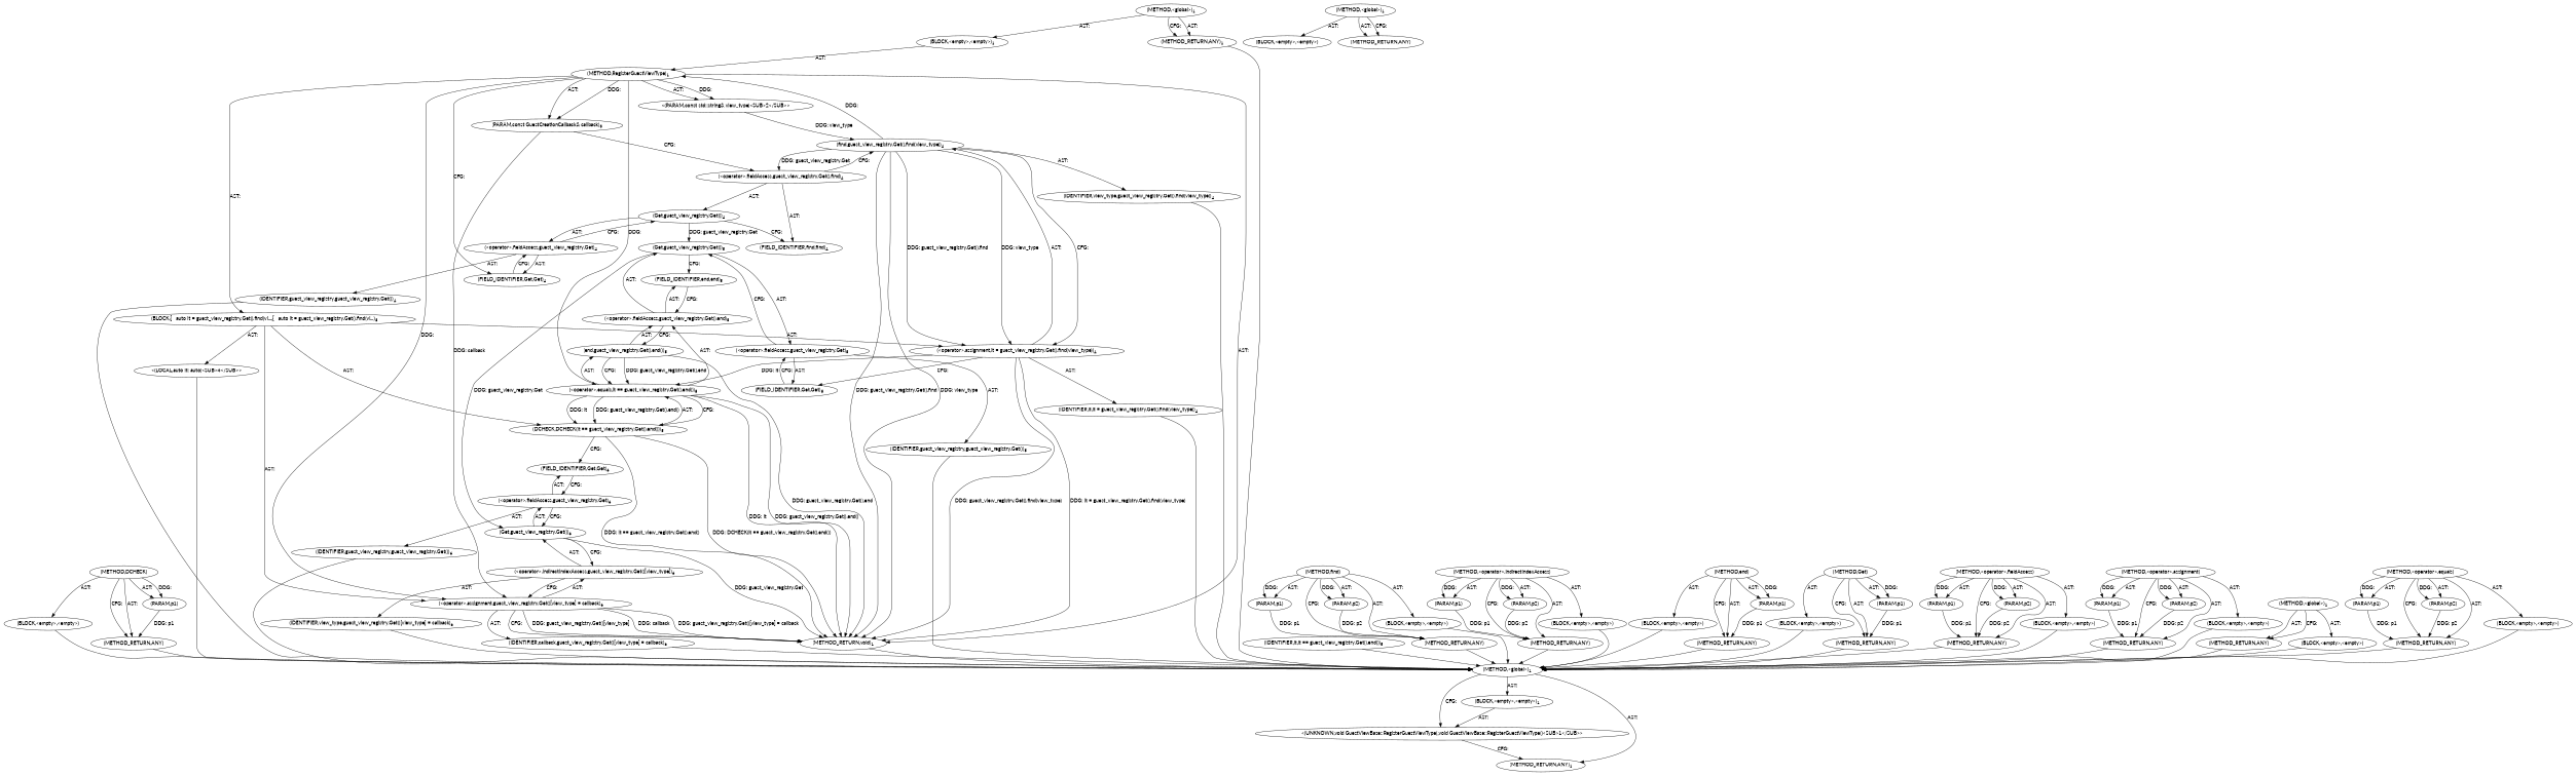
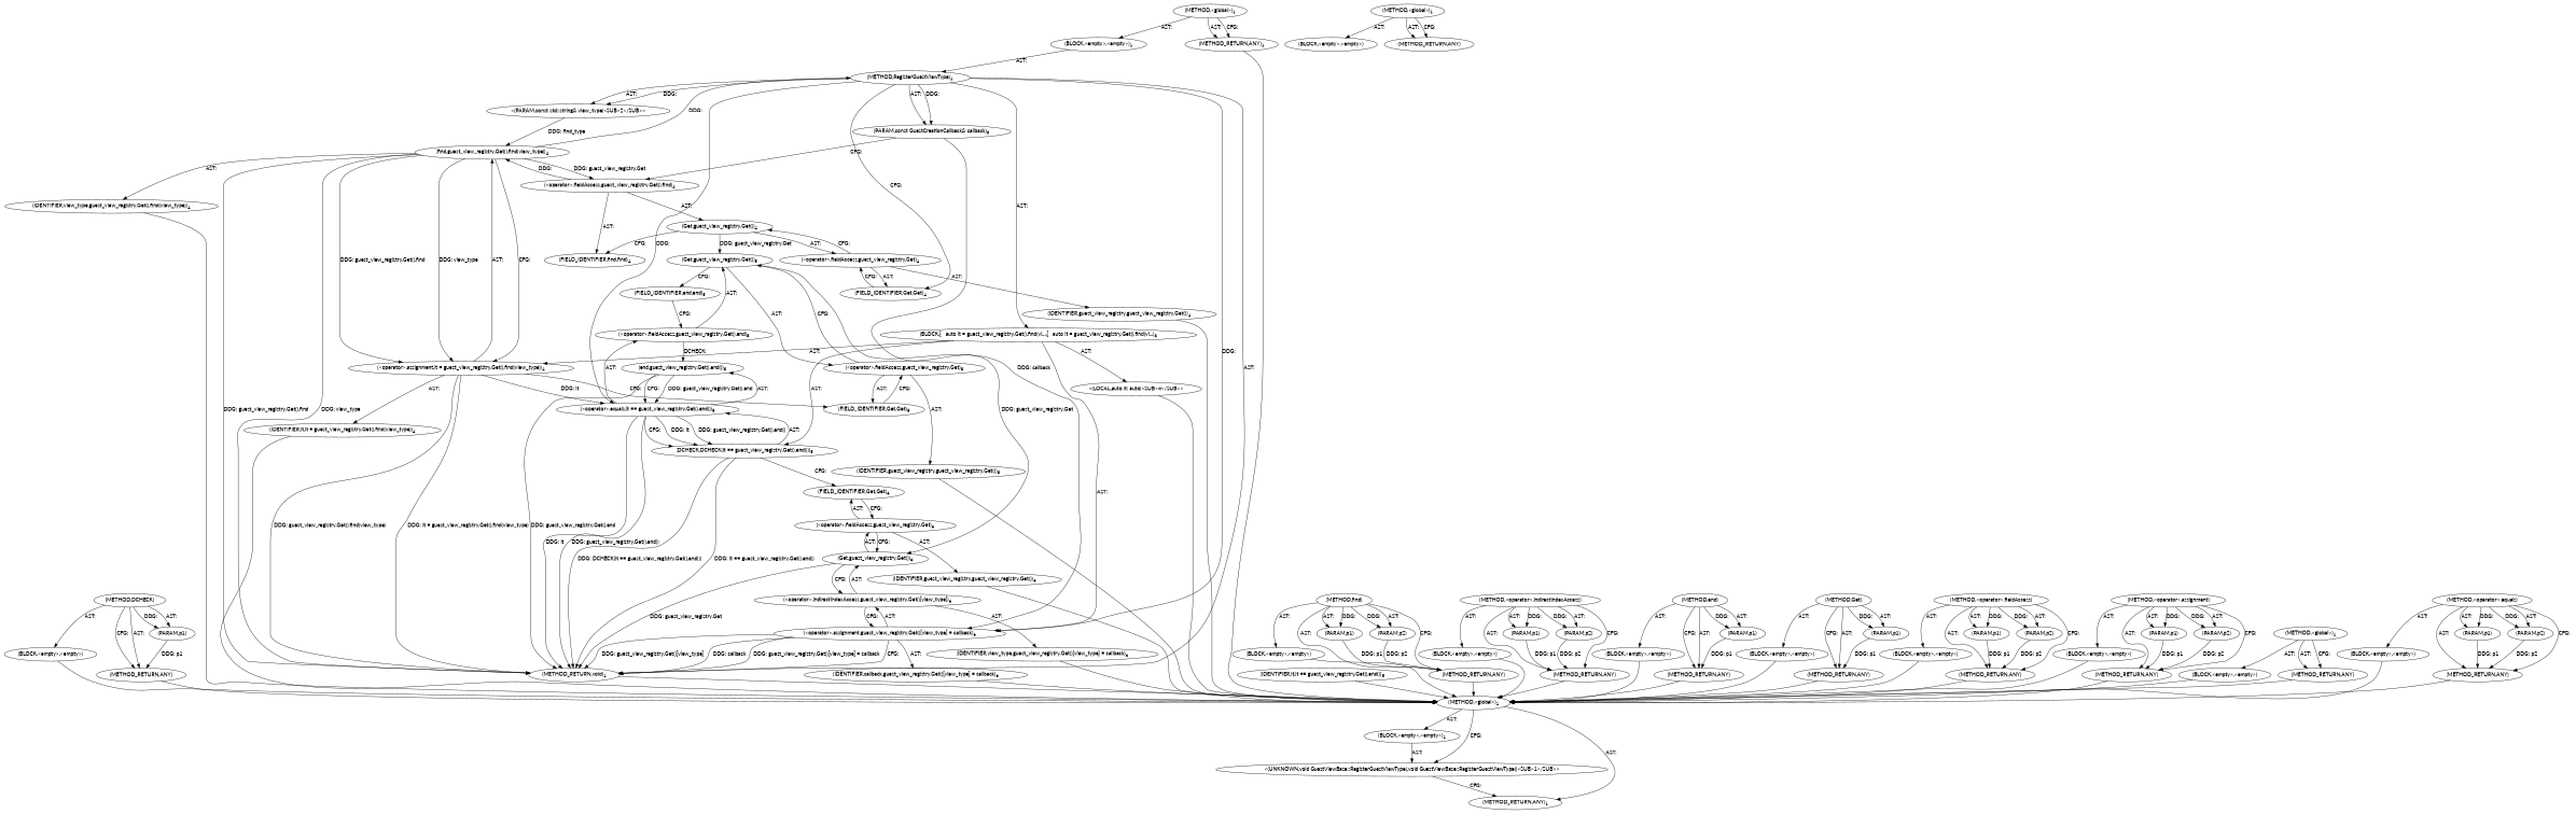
  digraph {
    fontname=Lato
    node [fontname=Lato]
    edge [fontname=Lato]
    n1 [label=<(METHOD,DCHECK)>]
    n2 [label=<(PARAM,p1)>]
    n3 [label=<(BLOCK,&lt;empty&gt;,&lt;empty&gt;)>]
    n4 [label=<(METHOD_RETURN,ANY)>]
    n5 [label=<(METHOD,&lt;global&gt;)<SUB>1</SUB>>]
    n6 [label=<(BLOCK,&lt;empty&gt;,&lt;empty&gt;)<SUB>1</SUB>>]
    n7 [label="<(UNKNOWN,void GuestViewBase::RegisterGuestViewType(,void GuestViewBase::RegisterGuestViewType()<SUB>1</SUB>>"]
    n8 [label=<(METHOD_RETURN,ANY)<SUB>1</SUB>>]
    n9 [label=<(METHOD,&lt;global&gt;)<SUB>1</SUB>>]
    n10 [label=<(BLOCK,&lt;empty&gt;,&lt;empty&gt;)<SUB>1</SUB>>]
    n11 [label=<(METHOD_RETURN,ANY)<SUB>1</SUB>>]
    n12 [label=<(METHOD,RegisterGuestViewType)<SUB>1</SUB>>]
    n13 [label="<(PARAM,const std::string&amp; view_type)<SUB>2</SUB>>"]
    n14 [label=<(PARAM,const GuestCreationCallback&amp; callback)<SUB>3</SUB>>]
    n15 [label=<(BLOCK,{   auto it = guest_view_registry.Get().find(vi...,{   auto it = guest_view_registry.Get().find(vi...)<SUB>3</SUB>>]
    n16 [label=<(FIELD_IDENTIFIER,Get,Get)<SUB>4</SUB>>]
    n17 [label=<(&lt;operator&gt;.equals,it == guest_view_registry.Get().end())<SUB>5</SUB>>]
    n18 [label=<(&lt;operator&gt;.assignment,guest_view_registry.Get()[view_type] = callback)<SUB>6</SUB>>]
    n19 [label=<(METHOD_RETURN,void)<SUB>1</SUB>>]
    n20 [label=<(find,guest_view_registry.Get().find(view_type))<SUB>4</SUB>>]
    n21 [label=<(&lt;operator&gt;.fieldAccess,guest_view_registry.Get().find)<SUB>4</SUB>>]
    n22 [label="<(LOCAL,auto it: auto)<SUB>4</SUB>>"]
    n23 [label=<(&lt;operator&gt;.assignment,it = guest_view_registry.Get().find(view_type))<SUB>4</SUB>>]
    n24 [label=<(DCHECK,DCHECK(it == guest_view_registry.Get().end()))<SUB>5</SUB>>]
    n25 [label=<(IDENTIFIER,view_type,guest_view_registry.Get().find(view_type))<SUB>4</SUB>>]
    n26 [label=<(&lt;operator&gt;.fieldAccess,guest_view_registry.Get)<SUB>4</SUB>>]
    n27 [label=<(end,guest_view_registry.Get().end())<SUB>5</SUB>>]
    n28 [label=<(&lt;operator&gt;.fieldAccess,guest_view_registry.Get().end)<SUB>5</SUB>>]
    n29 [label=<(&lt;operator&gt;.indirectIndexAccess,guest_view_registry.Get()[view_type])<SUB>6</SUB>>]
    n30 [label=<(IDENTIFIER,callback,guest_view_registry.Get()[view_type] = callback)<SUB>6</SUB>>]
    n31 [label=<(IDENTIFIER,it,it = guest_view_registry.Get().find(view_type))<SUB>4</SUB>>]
    n32 [label=<(FIELD_IDENTIFIER,Get,Get)<SUB>5</SUB>>]
    n33 [label=<(FIELD_IDENTIFIER,Get,Get)<SUB>6</SUB>>]
    n34 [label=<(&lt;operator&gt;.fieldAccess,guest_view_registry.Get)<SUB>5</SUB>>]
    n35 [label=<(Get,guest_view_registry.Get())<SUB>4</SUB>>]
    n36 [label=<(FIELD_IDENTIFIER,find,find)<SUB>4</SUB>>]
    n37 [label=<(Get,guest_view_registry.Get())<SUB>5</SUB>>]
    n38 [label=<(IDENTIFIER,guest_view_registry,guest_view_registry.Get())<SUB>4</SUB>>]
    n39 [label=<(FIELD_IDENTIFIER,end,end)<SUB>5</SUB>>]
    n40 [label=<(Get,guest_view_registry.Get())<SUB>6</SUB>>]
    n41 [label=<(&lt;operator&gt;.fieldAccess,guest_view_registry.Get)<SUB>6</SUB>>]
    n42 [label=<(IDENTIFIER,it,it == guest_view_registry.Get().end())<SUB>5</SUB>>]
    n43 [label=<(IDENTIFIER,guest_view_registry,guest_view_registry.Get())<SUB>5</SUB>>]
    n44 [label=<(IDENTIFIER,view_type,guest_view_registry.Get()[view_type] = callback)<SUB>6</SUB>>]
    n45 [label=<(IDENTIFIER,guest_view_registry,guest_view_registry.Get())<SUB>6</SUB>>]
    n46 [label=<(METHOD,find)>]
    n47 [label=<(PARAM,p1)>]
    n48 [label=<(PARAM,p2)>]
    n49 [label=<(BLOCK,&lt;empty&gt;,&lt;empty&gt;)>]
    n50 [label=<(METHOD_RETURN,ANY)>]
    n51 [label=<(METHOD,&lt;operator&gt;.indirectIndexAccess)>]
    n52 [label=<(PARAM,p1)>]
    n53 [label=<(PARAM,p2)>]
    n54 [label=<(BLOCK,&lt;empty&gt;,&lt;empty&gt;)>]
    n55 [label=<(METHOD_RETURN,ANY)>]
    n56 [label=<(METHOD,end)>]
    n57 [label=<(PARAM,p1)>]
    n58 [label=<(BLOCK,&lt;empty&gt;,&lt;empty&gt;)>]
    n59 [label=<(METHOD_RETURN,ANY)>]
    n60 [label=<(METHOD,Get)>]
    n61 [label=<(PARAM,p1)>]
    n62 [label=<(BLOCK,&lt;empty&gt;,&lt;empty&gt;)>]
    n63 [label=<(METHOD_RETURN,ANY)>]
    n64 [label=<(METHOD,&lt;operator&gt;.fieldAccess)>]
    n65 [label=<(PARAM,p1)>]
    n66 [label=<(PARAM,p2)>]
    n67 [label=<(BLOCK,&lt;empty&gt;,&lt;empty&gt;)>]
    n68 [label=<(METHOD_RETURN,ANY)>]
    n69 [label=<(METHOD,&lt;operator&gt;.assignment)>]
    n70 [label=<(PARAM,p1)>]
    n71 [label=<(PARAM,p2)>]
    n72 [label=<(BLOCK,&lt;empty&gt;,&lt;empty&gt;)>]
    n73 [label=<(METHOD_RETURN,ANY)>]
    n74 [label=<(METHOD,&lt;global&gt;)<SUB>1</SUB>>]
    n75 [label=<(BLOCK,&lt;empty&gt;,&lt;empty&gt;)>]
    n76 [label=<(METHOD_RETURN,ANY)>]
    n77 [label=<(METHOD,&lt;operator&gt;.equals)>]
    n78 [label=<(PARAM,p1)>]
    n79 [label=<(PARAM,p2)>]
    n80 [label=<(BLOCK,&lt;empty&gt;,&lt;empty&gt;)>]
    n81 [label=<(METHOD_RETURN,ANY)>]
    n82 [label=<(METHOD,&lt;global&gt;)<SUB>1</SUB>>]
    n83 [label=<(BLOCK,&lt;empty&gt;,&lt;empty&gt;)>]
    n84 [label=<(METHOD_RETURN,ANY)>]
    n1 -> n2 [label="AST: "]
    n1 -> n2 [label="DDG: "]
    n1 -> n3 [label="AST: "]
    n1 -> n4 [label="AST: "]
    n1 -> n4 [label="CFG: "]
    n2 -> n4 [label="DDG: p1"]
    n3 -> n5
    n4 -> n5
    n5 -> n6 [label="AST: "]
    n5 -> n7 [label="CFG: "]
    n5 -> n8 [label="AST: "]
    n6 -> n7 [label="AST: "]
    n7 -> n8 [label="CFG: "]
    n9 -> n10 [label="AST: "]
    n9 -> n11 [label="AST: "]
    n9 -> n11 [label="CFG: "]
    n10 -> n12 [label="AST: "]
    n11 -> n5
    n12 -> n13 [label="AST: "]
    n12 -> n13 [label="DDG: "]
    n12 -> n14 [label="AST: "]
    n12 -> n14 [label="DDG: "]
    n12 -> n15 [label="AST: "]
    n12 -> n16 [label="CFG: "]
    n12 -> n17 [label="DDG: "]
    n12 -> n18 [label="DDG: "]
    n12 -> n19 [label="AST: "]
-   n13 -> n20 [label="DDG: view_type"]
+   n13 -> n20 [label="DDG: find_type"]
    n14 -> n18 [label="DDG: callback"]
    n14 -> n21 [label="CFG: "]
    n15 -> n18 [label="AST: "]
    n15 -> n22 [label="AST: "]
    n15 -> n23 [label="AST: "]
    n15 -> n24 [label="AST: "]
    n16 -> n26 [label="CFG: "]
    n17 -> n19 [label="DDG: it"]
    n17 -> n19 [label="DDG: guest_view_registry.Get().end()"]
    n17 -> n24 [label="CFG: "]
    n17 -> n24 [label="DDG: it"]
    n17 -> n24 [label="DDG: guest_view_registry.Get().end()"]
    n17 -> n27 [label="AST: "]
    n17 -> n28 [label="AST: "]
    n18 -> n19 [label="CFG: "]
    n18 -> n19 [label="DDG: guest_view_registry.Get()[view_type]"]
    n18 -> n19 [label="DDG: callback"]
    n18 -> n19 [label="DDG: guest_view_registry.Get()[view_type] = callback"]
    n18 -> n29 [label="AST: "]
    n18 -> n30 [label="AST: "]
    n19 -> n5
    n20 -> n12 [label="DDG: "]
    n20 -> n19 [label="DDG: guest_view_registry.Get().find"]
    n20 -> n19 [label="DDG: view_type"]
    n20 -> n21 [label="DDG: guest_view_registry.Get"]
    n20 -> n23 [label="CFG: "]
    n20 -> n23 [label="DDG: guest_view_registry.Get().find"]
    n20 -> n23 [label="DDG: view_type"]
    n20 -> n25 [label="AST: "]
-   n21 -> n20 [label="CFG: "]
+   n21 -> n20 [label="DDG: "]
    n21 -> n35 [label="AST: "]
    n21 -> n36 [label="AST: "]
    n22 -> n5
    n23 -> n17 [label="DDG: it"]
    n23 -> n19 [label="DDG: guest_view_registry.Get().find(view_type)"]
    n23 -> n19 [label="DDG: it = guest_view_registry.Get().find(view_type)"]
    n23 -> n20 [label="AST: "]
    n23 -> n31 [label="AST: "]
    n23 -> n32 [label="CFG: "]
    n24 -> n17 [label="AST: "]
    n24 -> n19 [label="DDG: it == guest_view_registry.Get().end()"]
    n24 -> n19 [label="DDG: DCHECK(it == guest_view_registry.Get().end())"]
    n24 -> n33 [label="CFG: "]
    n25 -> n5
    n26 -> n16 [label="AST: "]
    n26 -> n35 [label="CFG: "]
    n26 -> n38 [label="AST: "]
    n27 -> n17 [label="CFG: "]
    n27 -> n17 [label="DDG: guest_view_registry.Get().end"]
    n27 -> n19 [label="DDG: guest_view_registry.Get().end"]
-   n27 -> n28 [label="AST: "]
-   n28 -> n27 [label="CFG: "]
+   n28 -> n27 [label="DCHECK: "]
    n28 -> n37 [label="AST: "]
-   n28 -> n39 [label="AST: "]
    n29 -> n18 [label="CFG: "]
    n29 -> n40 [label="AST: "]
    n29 -> n44 [label="AST: "]
    n30 -> n5
    n31 -> n5
    n32 -> n34 [label="CFG: "]
    n33 -> n41 [label="CFG: "]
    n34 -> n32 [label="AST: "]
    n34 -> n37 [label="CFG: "]
    n34 -> n43 [label="AST: "]
    n35 -> n26 [label="AST: "]
    n35 -> n36 [label="CFG: "]
    n35 -> n37 [label="DDG: guest_view_registry.Get"]
    n37 -> n34 [label="AST: "]
    n37 -> n39 [label="CFG: "]
    n37 -> n40 [label="DDG: guest_view_registry.Get"]
    n38 -> n5
    n39 -> n28 [label="CFG: "]
    n40 -> n19 [label="DDG: guest_view_registry.Get"]
    n40 -> n29 [label="CFG: "]
    n40 -> n41 [label="AST: "]
    n41 -> n33 [label="AST: "]
    n41 -> n40 [label="CFG: "]
    n41 -> n45 [label="AST: "]
    n42 -> n5
    n43 -> n5
    n44 -> n5
    n45 -> n5
    n46 -> n47 [label="AST: "]
    n46 -> n47 [label="DDG: "]
    n46 -> n48 [label="AST: "]
    n46 -> n48 [label="DDG: "]
    n46 -> n49 [label="AST: "]
    n46 -> n50 [label="AST: "]
    n46 -> n50 [label="CFG: "]
    n47 -> n50 [label="DDG: p1"]
    n48 -> n50 [label="DDG: p2"]
    n49 -> n5
    n50 -> n5
    n51 -> n52 [label="AST: "]
    n51 -> n52 [label="DDG: "]
    n51 -> n53 [label="AST: "]
    n51 -> n53 [label="DDG: "]
    n51 -> n54 [label="AST: "]
    n51 -> n55 [label="AST: "]
    n51 -> n55 [label="CFG: "]
    n52 -> n55 [label="DDG: p1"]
    n53 -> n55 [label="DDG: p2"]
    n54 -> n5
    n55 -> n5
    n56 -> n57 [label="AST: "]
    n56 -> n57 [label="DDG: "]
    n56 -> n58 [label="AST: "]
    n56 -> n59 [label="AST: "]
    n56 -> n59 [label="CFG: "]
    n57 -> n59 [label="DDG: p1"]
    n58 -> n5
    n59 -> n5
    n60 -> n61 [label="AST: "]
    n60 -> n61 [label="DDG: "]
    n60 -> n62 [label="AST: "]
    n60 -> n63 [label="AST: "]
    n60 -> n63 [label="CFG: "]
    n61 -> n63 [label="DDG: p1"]
    n62 -> n5
    n63 -> n5
    n64 -> n65 [label="AST: "]
    n64 -> n65 [label="DDG: "]
    n64 -> n66 [label="AST: "]
    n64 -> n66 [label="DDG: "]
    n64 -> n67 [label="AST: "]
    n64 -> n68 [label="AST: "]
    n64 -> n68 [label="CFG: "]
    n65 -> n68 [label="DDG: p1"]
    n66 -> n68 [label="DDG: p2"]
    n67 -> n5
    n68 -> n5
    n69 -> n70 [label="AST: "]
    n69 -> n70 [label="DDG: "]
    n69 -> n71 [label="AST: "]
    n69 -> n71 [label="DDG: "]
    n69 -> n72 [label="AST: "]
    n69 -> n73 [label="AST: "]
    n69 -> n73 [label="CFG: "]
    n70 -> n73 [label="DDG: p1"]
    n71 -> n73 [label="DDG: p2"]
    n72 -> n5
    n73 -> n5
    n74 -> n75 [label="AST: "]
    n74 -> n76 [label="AST: "]
    n74 -> n76 [label="CFG: "]
    n75 -> n5
    n76 -> n5
    n77 -> n78 [label="AST: "]
    n77 -> n78 [label="DDG: "]
    n77 -> n79 [label="AST: "]
    n77 -> n79 [label="DDG: "]
    n77 -> n80 [label="AST: "]
    n77 -> n81 [label="AST: "]
    n77 -> n81 [label="CFG: "]
    n78 -> n81 [label="DDG: p1"]
    n79 -> n81 [label="DDG: p2"]
    n80 -> n5
    n81 -> n5
    n82 -> n83 [label="AST: "]
    n82 -> n84 [label="AST: "]
    n82 -> n84 [label="CFG: "]
  }
